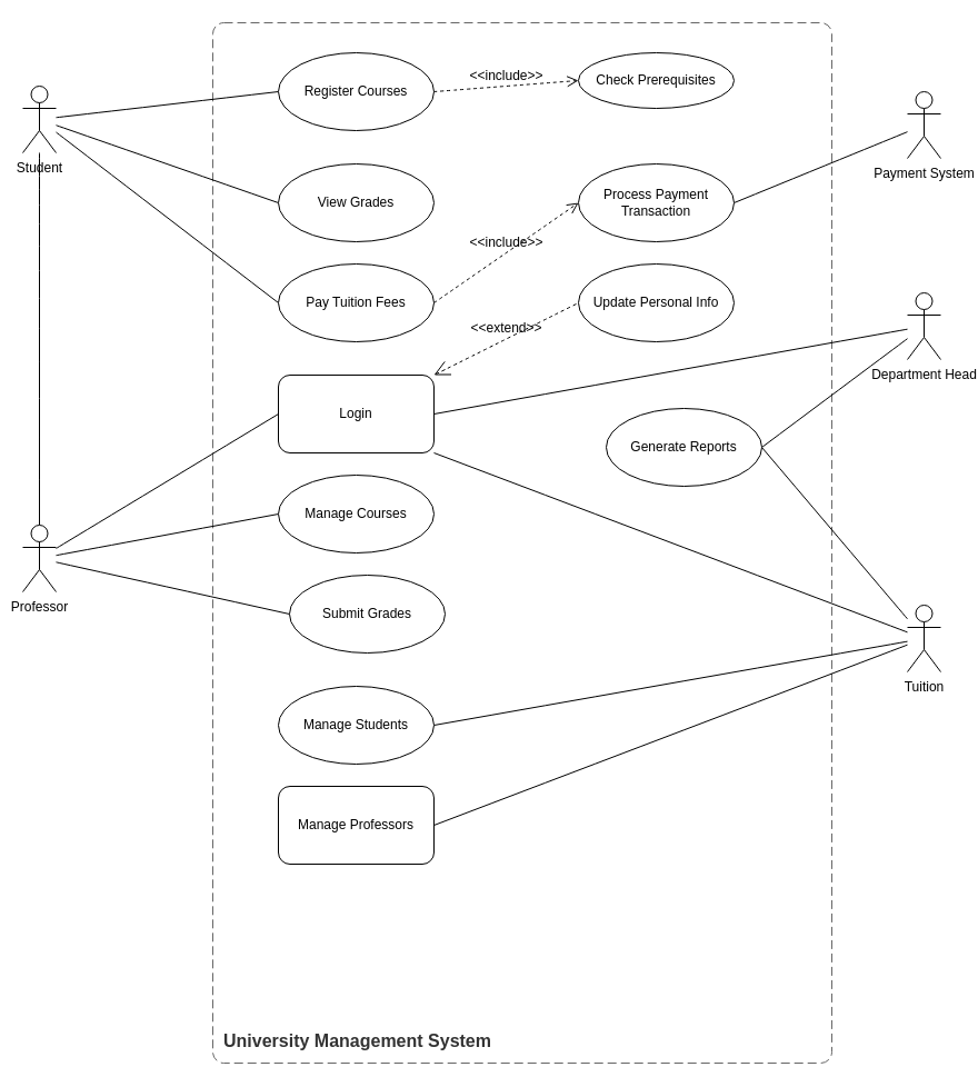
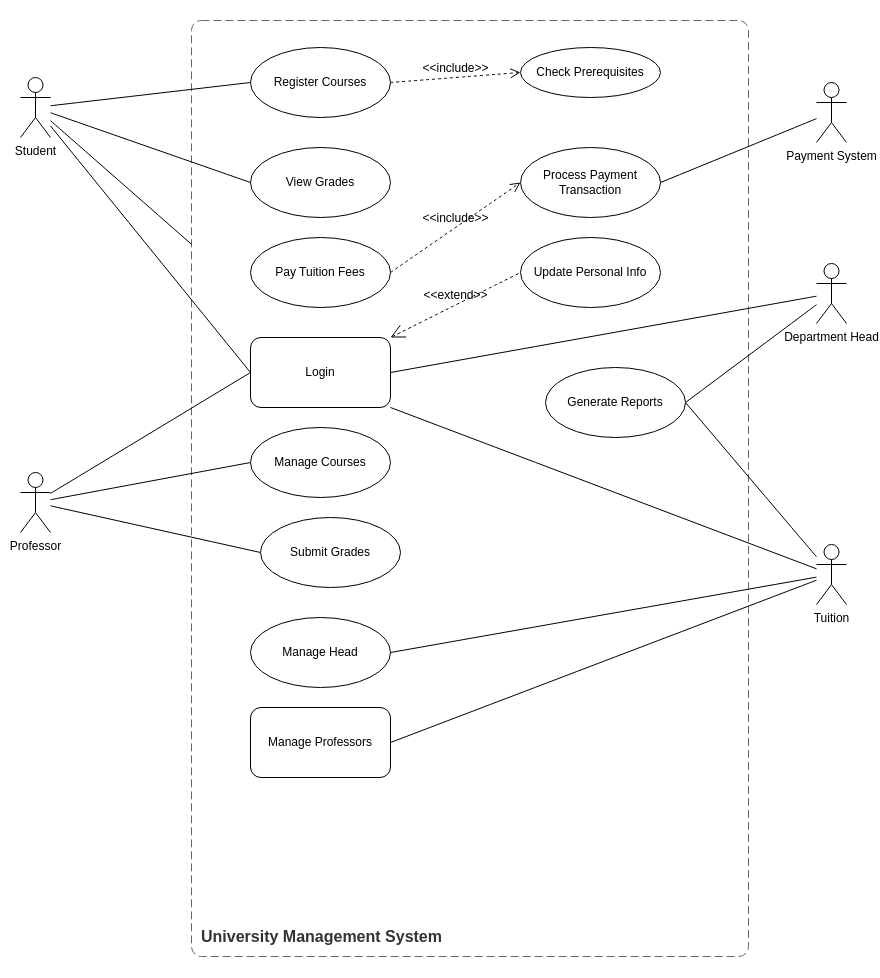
  <mxCell id="0" />
  <mxCell id="1" parent="0" />
  <mxCell id="2" value="&lt;font style=&quot;font-size: 16px&quot;&gt;&lt;b&gt;&lt;div style=&quot;text-align: left&quot;&gt;University Management System&lt;/div&gt;&lt;/b&gt;&lt;/font&gt;" style="rounded=1;fontSize=11;whiteSpace=wrap;html=1;dashed=1;arcSize=20;fillColor=none;strokeColor=#666666;fontColor=#333333;labelBackgroundColor=none;align=left;verticalAlign=bottom;labelBorderColor=none;spacingTop=0;spacing=10;dashPattern=8 4;metaEdit=1;rotatable=0;perimeter=rectanglePerimeter;noLabel=0;labelPadding=0;allowArrows=0;connectable=0;expand=0;recursiveResize=0;editable=1;pointerEvents=0;absoluteArcSize=1;points=[[0.25,0,0],[0.5,0,0],[0.75,0,0],[1,0.25,0],[1,0.5,0],[1,0.75,0],[0.75,1,0],[0.5,1,0],[0.25,1,0],[0,0.75,0],[0,0.5,0],[0,0.25,0]];" parent="1" vertex="1"><mxGeometry x="191" y="20" width="557" height="936" as="geometry" /></mxCell>
  <mxCell id="3" style="edgeStyle=none;curved=1;rounded=0;orthogonalLoop=1;jettySize=auto;html=1;entryX=0;entryY=0.5;entryDx=0;entryDy=0;fontSize=12;startSize=8;endSize=8;endArrow=none;startFill=0;" parent="1" source="7" target="22" edge="1"><mxGeometry relative="1" as="geometry" /></mxCell>
  <mxCell id="4" style="edgeStyle=none;curved=1;rounded=0;orthogonalLoop=1;jettySize=auto;html=1;entryX=0;entryY=0.5;entryDx=0;entryDy=0;fontSize=12;startSize=8;endSize=8;endArrow=none;startFill=0;" parent="1" source="7" target="23" edge="1"><mxGeometry relative="1" as="geometry" /></mxCell>
- <mxCell id="5" style="edgeStyle=none;curved=1;rounded=0;orthogonalLoop=1;jettySize=auto;html=1;entryX=0;entryY=0.5;entryDx=0;entryDy=0;fontSize=12;startSize=8;endSize=8;endArrow=none;startFill=0;" parent="1" source="7" target="24" edge="1"><mxGeometry relative="1" as="geometry" /></mxCell>
- <mxCell id="6" style="edgeStyle=none;curved=1;rounded=0;orthogonalLoop=1;jettySize=auto;html=1;fontSize=12;startSize=8;endSize=8;endArrow=none;startFill=0;" parent="1" source="7" target="11" edge="1"><mxGeometry relative="1" as="geometry" /></mxCell>
+ <mxCell id="5" style="edgeStyle=none;curved=1;rounded=0;orthogonalLoop=1;jettySize=auto;html=1;fontSize=12;startSize=8;endSize=8;endArrow=none;startFill=0;" parent="1" source="7" target="2" edge="1"><mxGeometry relative="1" as="geometry" /></mxCell>
+ <mxCell id="6" style="edgeStyle=none;curved=1;rounded=0;orthogonalLoop=1;jettySize=auto;html=1;entryX=0;entryY=0.5;entryDx=0;entryDy=0;fontSize=12;startSize=8;endSize=8;endArrow=none;startFill=0;" parent="1" source="7" target="29" edge="1"><mxGeometry relative="1" as="geometry" /></mxCell>
  <mxCell id="7" value="Student" style="shape=umlActor;verticalLabelPosition=bottom;verticalAlign=top;html=1;" parent="1" vertex="1"><mxGeometry x="20" y="77" width="30" height="60" as="geometry" /></mxCell>
  <mxCell id="8" style="edgeStyle=none;curved=1;rounded=0;orthogonalLoop=1;jettySize=auto;html=1;entryX=0;entryY=0.5;entryDx=0;entryDy=0;fontSize=12;startSize=8;endSize=8;endArrow=none;startFill=0;" parent="1" source="11" target="25" edge="1"><mxGeometry relative="1" as="geometry" /></mxCell>
  <mxCell id="9" style="edgeStyle=none;curved=1;rounded=0;orthogonalLoop=1;jettySize=auto;html=1;entryX=0;entryY=0.5;entryDx=0;entryDy=0;fontSize=12;startSize=8;endSize=8;endArrow=none;startFill=0;" parent="1" source="11" target="26" edge="1"><mxGeometry relative="1" as="geometry" /></mxCell>
  <mxCell id="10" style="edgeStyle=none;curved=1;rounded=0;orthogonalLoop=1;jettySize=auto;html=1;entryX=0;entryY=0.5;entryDx=0;entryDy=0;fontSize=12;startSize=8;endSize=8;endArrow=none;startFill=0;" parent="1" source="11" target="29" edge="1"><mxGeometry relative="1" as="geometry" /></mxCell>
  <mxCell id="11" value="Professor" style="shape=umlActor;verticalLabelPosition=bottom;verticalAlign=top;html=1;" parent="1" vertex="1"><mxGeometry x="20" y="472" width="30" height="60" as="geometry" /></mxCell>
  <mxCell id="12" style="edgeStyle=none;curved=1;rounded=0;orthogonalLoop=1;jettySize=auto;html=1;fontSize=12;startSize=8;endSize=8;entryX=1;entryY=0.5;entryDx=0;entryDy=0;endArrow=none;startFill=0;" parent="1" source="16" target="27" edge="1"><mxGeometry relative="1" as="geometry" /></mxCell>
  <mxCell id="13" style="edgeStyle=none;curved=1;rounded=0;orthogonalLoop=1;jettySize=auto;html=1;entryX=1;entryY=0.5;entryDx=0;entryDy=0;fontSize=12;startSize=8;endSize=8;endArrow=none;startFill=0;" parent="1" source="16" target="28" edge="1"><mxGeometry relative="1" as="geometry" /></mxCell>
  <mxCell id="14" style="edgeStyle=none;curved=1;rounded=0;orthogonalLoop=1;jettySize=auto;html=1;entryX=1;entryY=1;entryDx=0;entryDy=0;fontSize=12;startSize=8;endSize=8;endArrow=none;startFill=0;" parent="1" source="16" target="29" edge="1"><mxGeometry relative="1" as="geometry" /></mxCell>
  <mxCell id="15" style="edgeStyle=none;curved=1;rounded=0;orthogonalLoop=1;jettySize=auto;html=1;entryX=1;entryY=0.5;entryDx=0;entryDy=0;fontSize=12;startSize=8;endSize=8;endArrow=none;startFill=0;" parent="1" source="16" target="36" edge="1"><mxGeometry relative="1" as="geometry" /></mxCell>
  <mxCell id="16" value="Tuition" style="shape=umlActor;verticalLabelPosition=bottom;verticalAlign=top;html=1;" parent="1" vertex="1"><mxGeometry x="816" y="544" width="30" height="60" as="geometry" /></mxCell>
  <mxCell id="17" style="edgeStyle=none;curved=1;rounded=0;orthogonalLoop=1;jettySize=auto;html=1;entryX=1;entryY=0.5;entryDx=0;entryDy=0;fontSize=12;startSize=8;endSize=8;endArrow=none;startFill=0;" parent="1" source="19" target="29" edge="1"><mxGeometry relative="1" as="geometry" /></mxCell>
  <mxCell id="18" style="edgeStyle=none;curved=1;rounded=0;orthogonalLoop=1;jettySize=auto;html=1;entryX=1;entryY=0.5;entryDx=0;entryDy=0;fontSize=12;startSize=8;endSize=8;endArrow=none;startFill=0;" parent="1" source="19" target="36" edge="1"><mxGeometry relative="1" as="geometry" /></mxCell>
  <mxCell id="19" value="Department Head" style="shape=umlActor;verticalLabelPosition=bottom;verticalAlign=top;html=1;" parent="1" vertex="1"><mxGeometry x="816" y="263" width="30" height="60" as="geometry" /></mxCell>
  <mxCell id="20" style="edgeStyle=none;curved=1;rounded=0;orthogonalLoop=1;jettySize=auto;html=1;entryX=1;entryY=0.5;entryDx=0;entryDy=0;fontSize=12;startSize=8;endSize=8;endArrow=none;startFill=0;" parent="1" source="21" target="34" edge="1"><mxGeometry relative="1" as="geometry" /></mxCell>
  <mxCell id="21" value="Payment System" style="shape=umlActor;verticalLabelPosition=bottom;verticalAlign=top;html=1;" parent="1" vertex="1"><mxGeometry x="816" y="82" width="30" height="60" as="geometry" /></mxCell>
  <mxCell id="22" value="Register Courses" style="ellipse;whiteSpace=wrap;html=1;" parent="1" vertex="1"><mxGeometry x="250" y="47" width="140" height="70" as="geometry" /></mxCell>
  <mxCell id="23" value="View Grades" style="ellipse;whiteSpace=wrap;html=1;" parent="1" vertex="1"><mxGeometry x="250" y="147" width="140" height="70" as="geometry" /></mxCell>
  <mxCell id="24" value="Pay Tuition Fees" style="ellipse;whiteSpace=wrap;html=1;" parent="1" vertex="1"><mxGeometry x="250" y="237" width="140" height="70" as="geometry" /></mxCell>
  <mxCell id="25" value="Manage Courses" style="ellipse;whiteSpace=wrap;html=1;" parent="1" vertex="1"><mxGeometry x="250" y="427" width="140" height="70" as="geometry" /></mxCell>
  <mxCell id="26" value="Submit Grades" style="ellipse;whiteSpace=wrap;html=1;" parent="1" vertex="1"><mxGeometry x="260" y="517" width="140" height="70" as="geometry" /></mxCell>
- <mxCell id="27" value="Manage Students" style="ellipse;whiteSpace=wrap;html=1;" parent="1" vertex="1"><mxGeometry x="250" y="617" width="140" height="70" as="geometry" /></mxCell>
+ <mxCell id="27" value="Manage Head" style="ellipse;whiteSpace=wrap;html=1;" parent="1" vertex="1"><mxGeometry x="250" y="617" width="140" height="70" as="geometry" /></mxCell>
  <mxCell id="28" value="Manage Professors" style="whiteSpace=wrap;html=1;rounded=1;" parent="1" vertex="1"><mxGeometry x="250" y="707" width="140" height="70" as="geometry" /></mxCell>
  <mxCell id="29" value="Login" style="whiteSpace=wrap;html=1;rounded=1;" parent="1" vertex="1"><mxGeometry x="250" y="337" width="140" height="70" as="geometry" /></mxCell>
  <mxCell id="30" value="Update Personal Info" style="ellipse;whiteSpace=wrap;html=1;" parent="1" vertex="1"><mxGeometry x="520" y="237" width="140" height="70" as="geometry" /></mxCell>
  <mxCell id="31" value="&amp;lt;&amp;lt;extend&amp;gt;&amp;gt;" style="edgeStyle=none;html=1;startArrow=open;endArrow=none;startSize=12;verticalAlign=bottom;dashed=1;labelBackgroundColor=none;rounded=0;fontSize=12;curved=1;entryX=0;entryY=0.5;entryDx=0;entryDy=0;" parent="1" source="29" target="30" edge="1"><mxGeometry width="160" relative="1" as="geometry"><mxPoint x="484" y="345" as="sourcePoint" /><mxPoint x="644" y="345" as="targetPoint" /></mxGeometry></mxCell>
  <mxCell id="32" value="Check Prerequisites" style="ellipse;whiteSpace=wrap;html=1;" parent="1" vertex="1"><mxGeometry x="520" y="47" width="140" height="50" as="geometry" /></mxCell>
  <mxCell id="33" value="&amp;lt;&amp;lt;include&amp;gt;&amp;gt;" style="edgeStyle=none;html=1;endArrow=open;verticalAlign=bottom;dashed=1;labelBackgroundColor=none;rounded=0;fontSize=12;startSize=8;endSize=8;curved=1;exitX=1;exitY=0.5;exitDx=0;exitDy=0;entryX=0;entryY=0.5;entryDx=0;entryDy=0;" parent="1" source="22" target="32" edge="1"><mxGeometry width="160" relative="1" as="geometry"><mxPoint x="381" y="207" as="sourcePoint" /><mxPoint x="541" y="207" as="targetPoint" /></mxGeometry></mxCell>
  <mxCell id="34" value="Process Payment Transaction" style="ellipse;whiteSpace=wrap;html=1;" parent="1" vertex="1"><mxGeometry x="520" y="147" width="140" height="70" as="geometry" /></mxCell>
  <mxCell id="35" value="&amp;lt;&amp;lt;include&amp;gt;&amp;gt;" style="html=1;verticalAlign=bottom;labelBackgroundColor=none;endArrow=open;endFill=0;dashed=1;rounded=0;fontSize=12;startSize=8;endSize=8;curved=1;exitX=1;exitY=0.5;exitDx=0;exitDy=0;entryX=0;entryY=0.5;entryDx=0;entryDy=0;" parent="1" source="24" target="34" edge="1"><mxGeometry width="160" relative="1" as="geometry"><mxPoint x="425" y="293" as="sourcePoint" /><mxPoint x="585" y="293" as="targetPoint" /></mxGeometry></mxCell>
  <mxCell id="36" value="Generate Reports" style="ellipse;whiteSpace=wrap;html=1;" parent="1" vertex="1"><mxGeometry x="545" y="367" width="140" height="70" as="geometry" /></mxCell>
